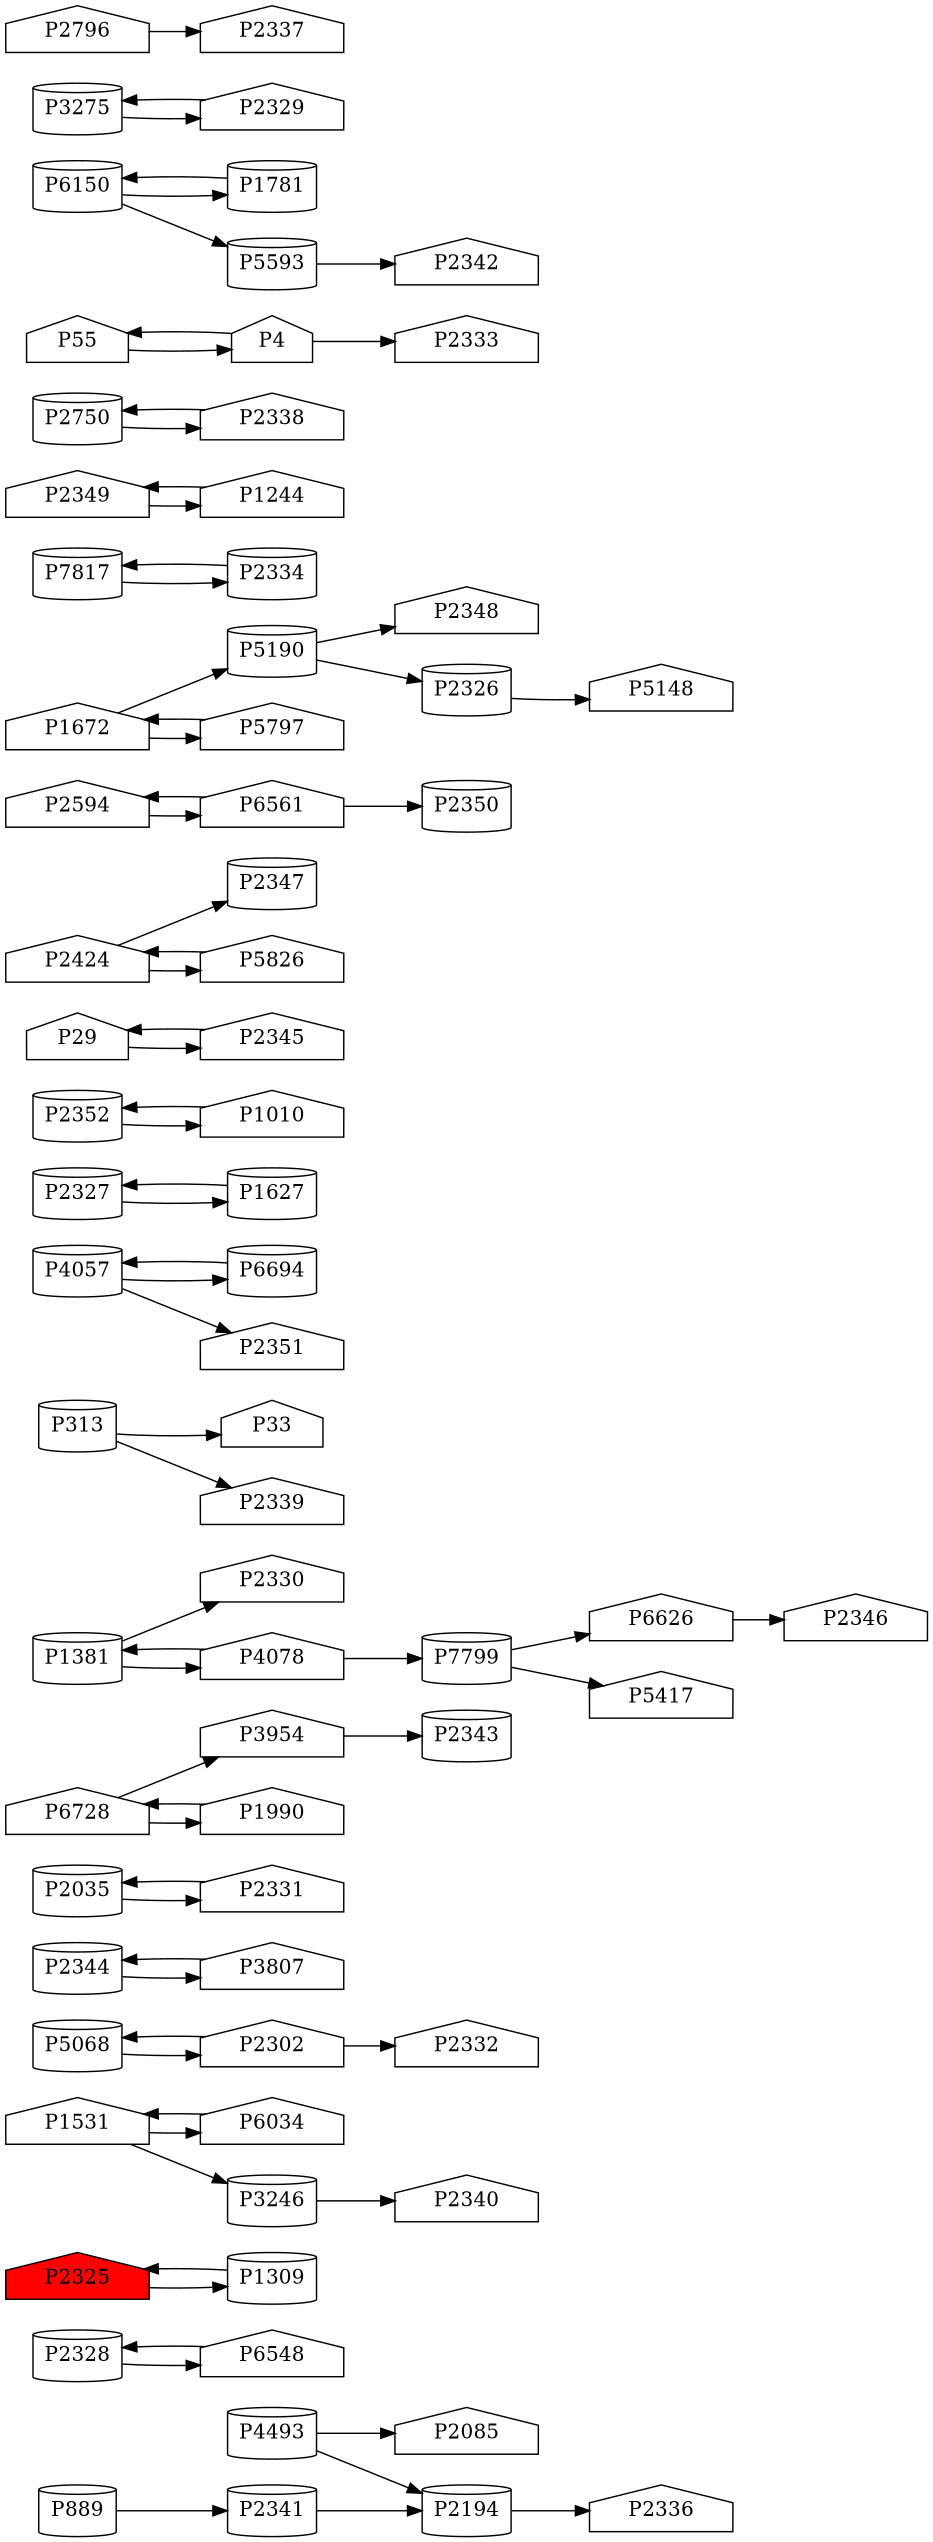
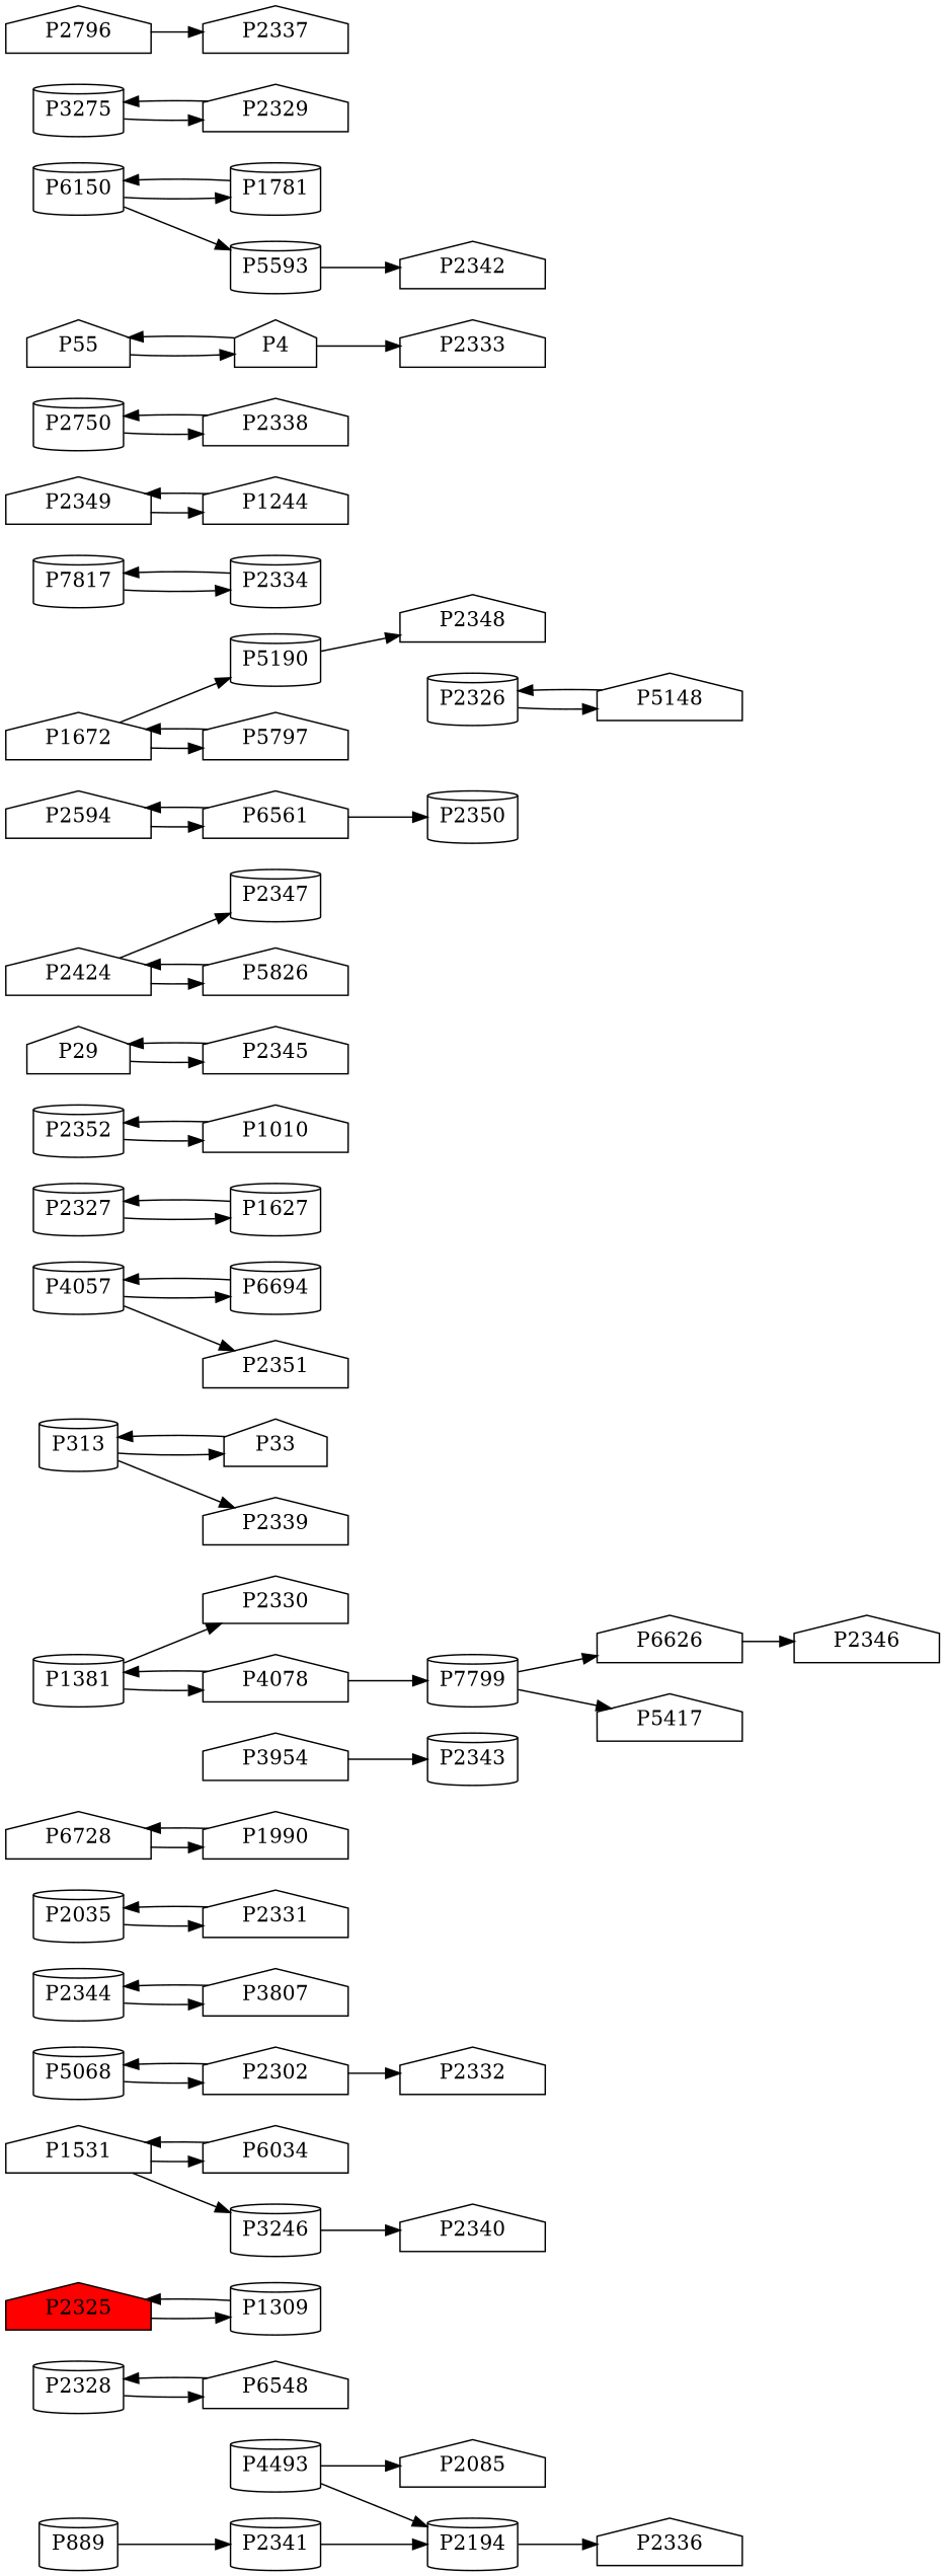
  digraph {
    rankdir=LR
    node [shape=house]
    P4493 [shape=cylinder]
    P2085
    P2194 [shape=cylinder]
    P2336
    P2341 [shape=cylinder]
    P889 [shape=cylinder]
    P2328 [shape=cylinder]
    P6548
    P2325 [fillcolor=red style=filled]
    P1309 [shape=cylinder]
    P1531
    P6034
    P3246 [shape=cylinder]
    P2340
    P5068 [shape=cylinder]
    P2302
    P2332
    P2344 [shape=cylinder]
    P3807
    P2035 [shape=cylinder]
    P2331
    P6728
    P3954
    P1990
    P2343 [shape=cylinder]
    P1381 [shape=cylinder]
    P2330
    P4078
    P7799 [shape=cylinder]
    P6626
    P5417
    P2346
    P313 [shape=cylinder]
    P33
    P2339
    P4057 [shape=cylinder]
    P6694 [shape=cylinder]
    P2351
    P2327 [shape=cylinder]
    P1627 [shape=cylinder]
    P2352 [shape=cylinder]
    P1010
    P29
    P2345
    P2347 [shape=cylinder]
    P2424
    P5826
    P2594
    P6561
    P2350 [shape=cylinder]
    P5190 [shape=cylinder]
    P2348
    P2326 [shape=cylinder]
    P5148
    P7817 [shape=cylinder]
    P2334 [shape=cylinder]
    P2349
    P1244
    P2750 [shape=cylinder]
    P2338
    P55
    P4
    P2333
    P6150 [shape=cylinder]
    P1781 [shape=cylinder]
    P5593 [shape=cylinder]
    P2342
    P1672
    P5797
    P3275 [shape=cylinder]
    P2329
    P2796
    P2337
    P4493 -> P2085
    P4493 -> P2194
    P2194 -> P2336
    P2341 -> P2194
    P889 -> P2341
    P2328 -> P6548
    P6548 -> P2328
    P2325 -> P1309
    P1309 -> P2325
    P1531 -> P6034
    P1531 -> P3246
    P6034 -> P1531
    P3246 -> P2340
    P5068 -> P2302
    P2302 -> P5068
    P2302 -> P2332
    P2344 -> P3807
    P3807 -> P2344
    P2035 -> P2331
    P2331 -> P2035
-   P6728 -> P3954
    P6728 -> P1990
    P3954 -> P2343
    P1990 -> P6728
    P1381 -> P2330
    P1381 -> P4078
    P4078 -> P1381
    P4078 -> P7799
    P7799 -> P6626
    P7799 -> P5417
    P6626 -> P2346
    P313 -> P33
    P313 -> P2339
+   P33 -> P313
    P4057 -> P6694
    P4057 -> P2351
    P6694 -> P4057
    P2327 -> P1627
    P1627 -> P2327
    P2352 -> P1010
    P1010 -> P2352
    P29 -> P2345
    P2345 -> P29
    P2424 -> P2347
    P2424 -> P5826
    P5826 -> P2424
    P2594 -> P6561
    P6561 -> P2594
    P6561 -> P2350
    P5190 -> P2348
    P2326 -> P5148
-   P5190 -> P2326
+   P5148 -> P2326
    P7817 -> P2334
    P2334 -> P7817
    P2349 -> P1244
    P1244 -> P2349
    P2750 -> P2338
    P2338 -> P2750
    P55 -> P4
    P4 -> P55
    P4 -> P2333
    P6150 -> P1781
    P6150 -> P5593
    P1781 -> P6150
    P5593 -> P2342
    P1672 -> P5190
    P1672 -> P5797
    P5797 -> P1672
    P3275 -> P2329
    P2329 -> P3275
    P2796 -> P2337
  }
